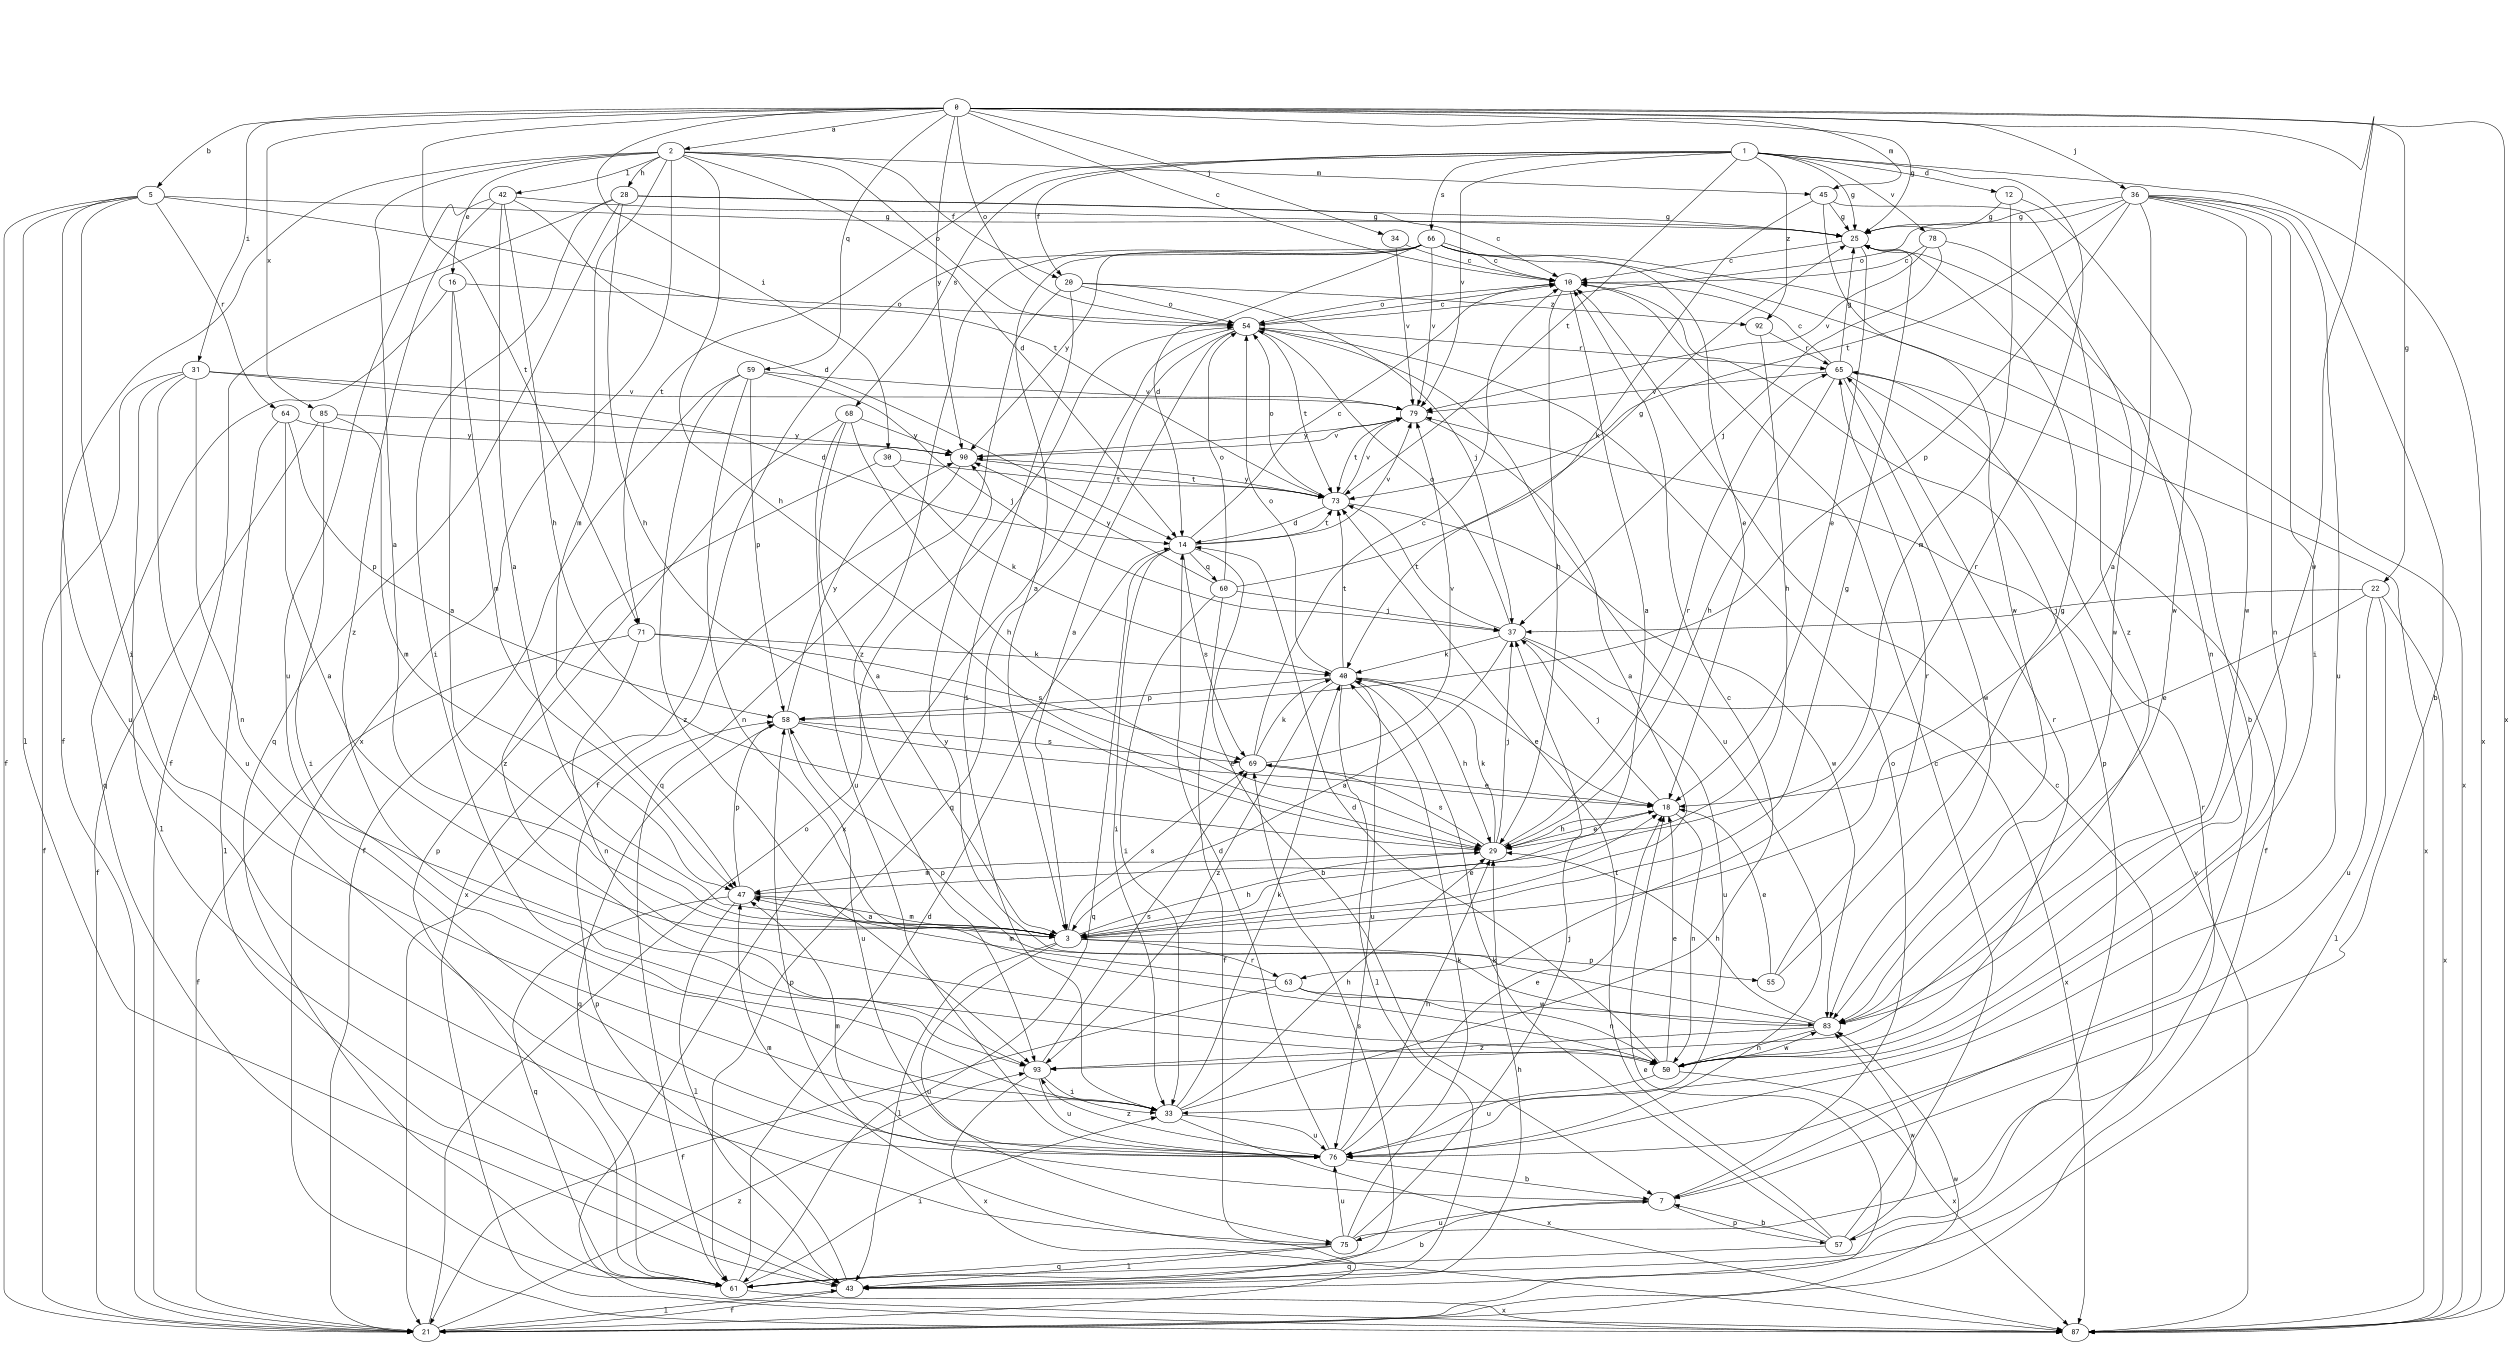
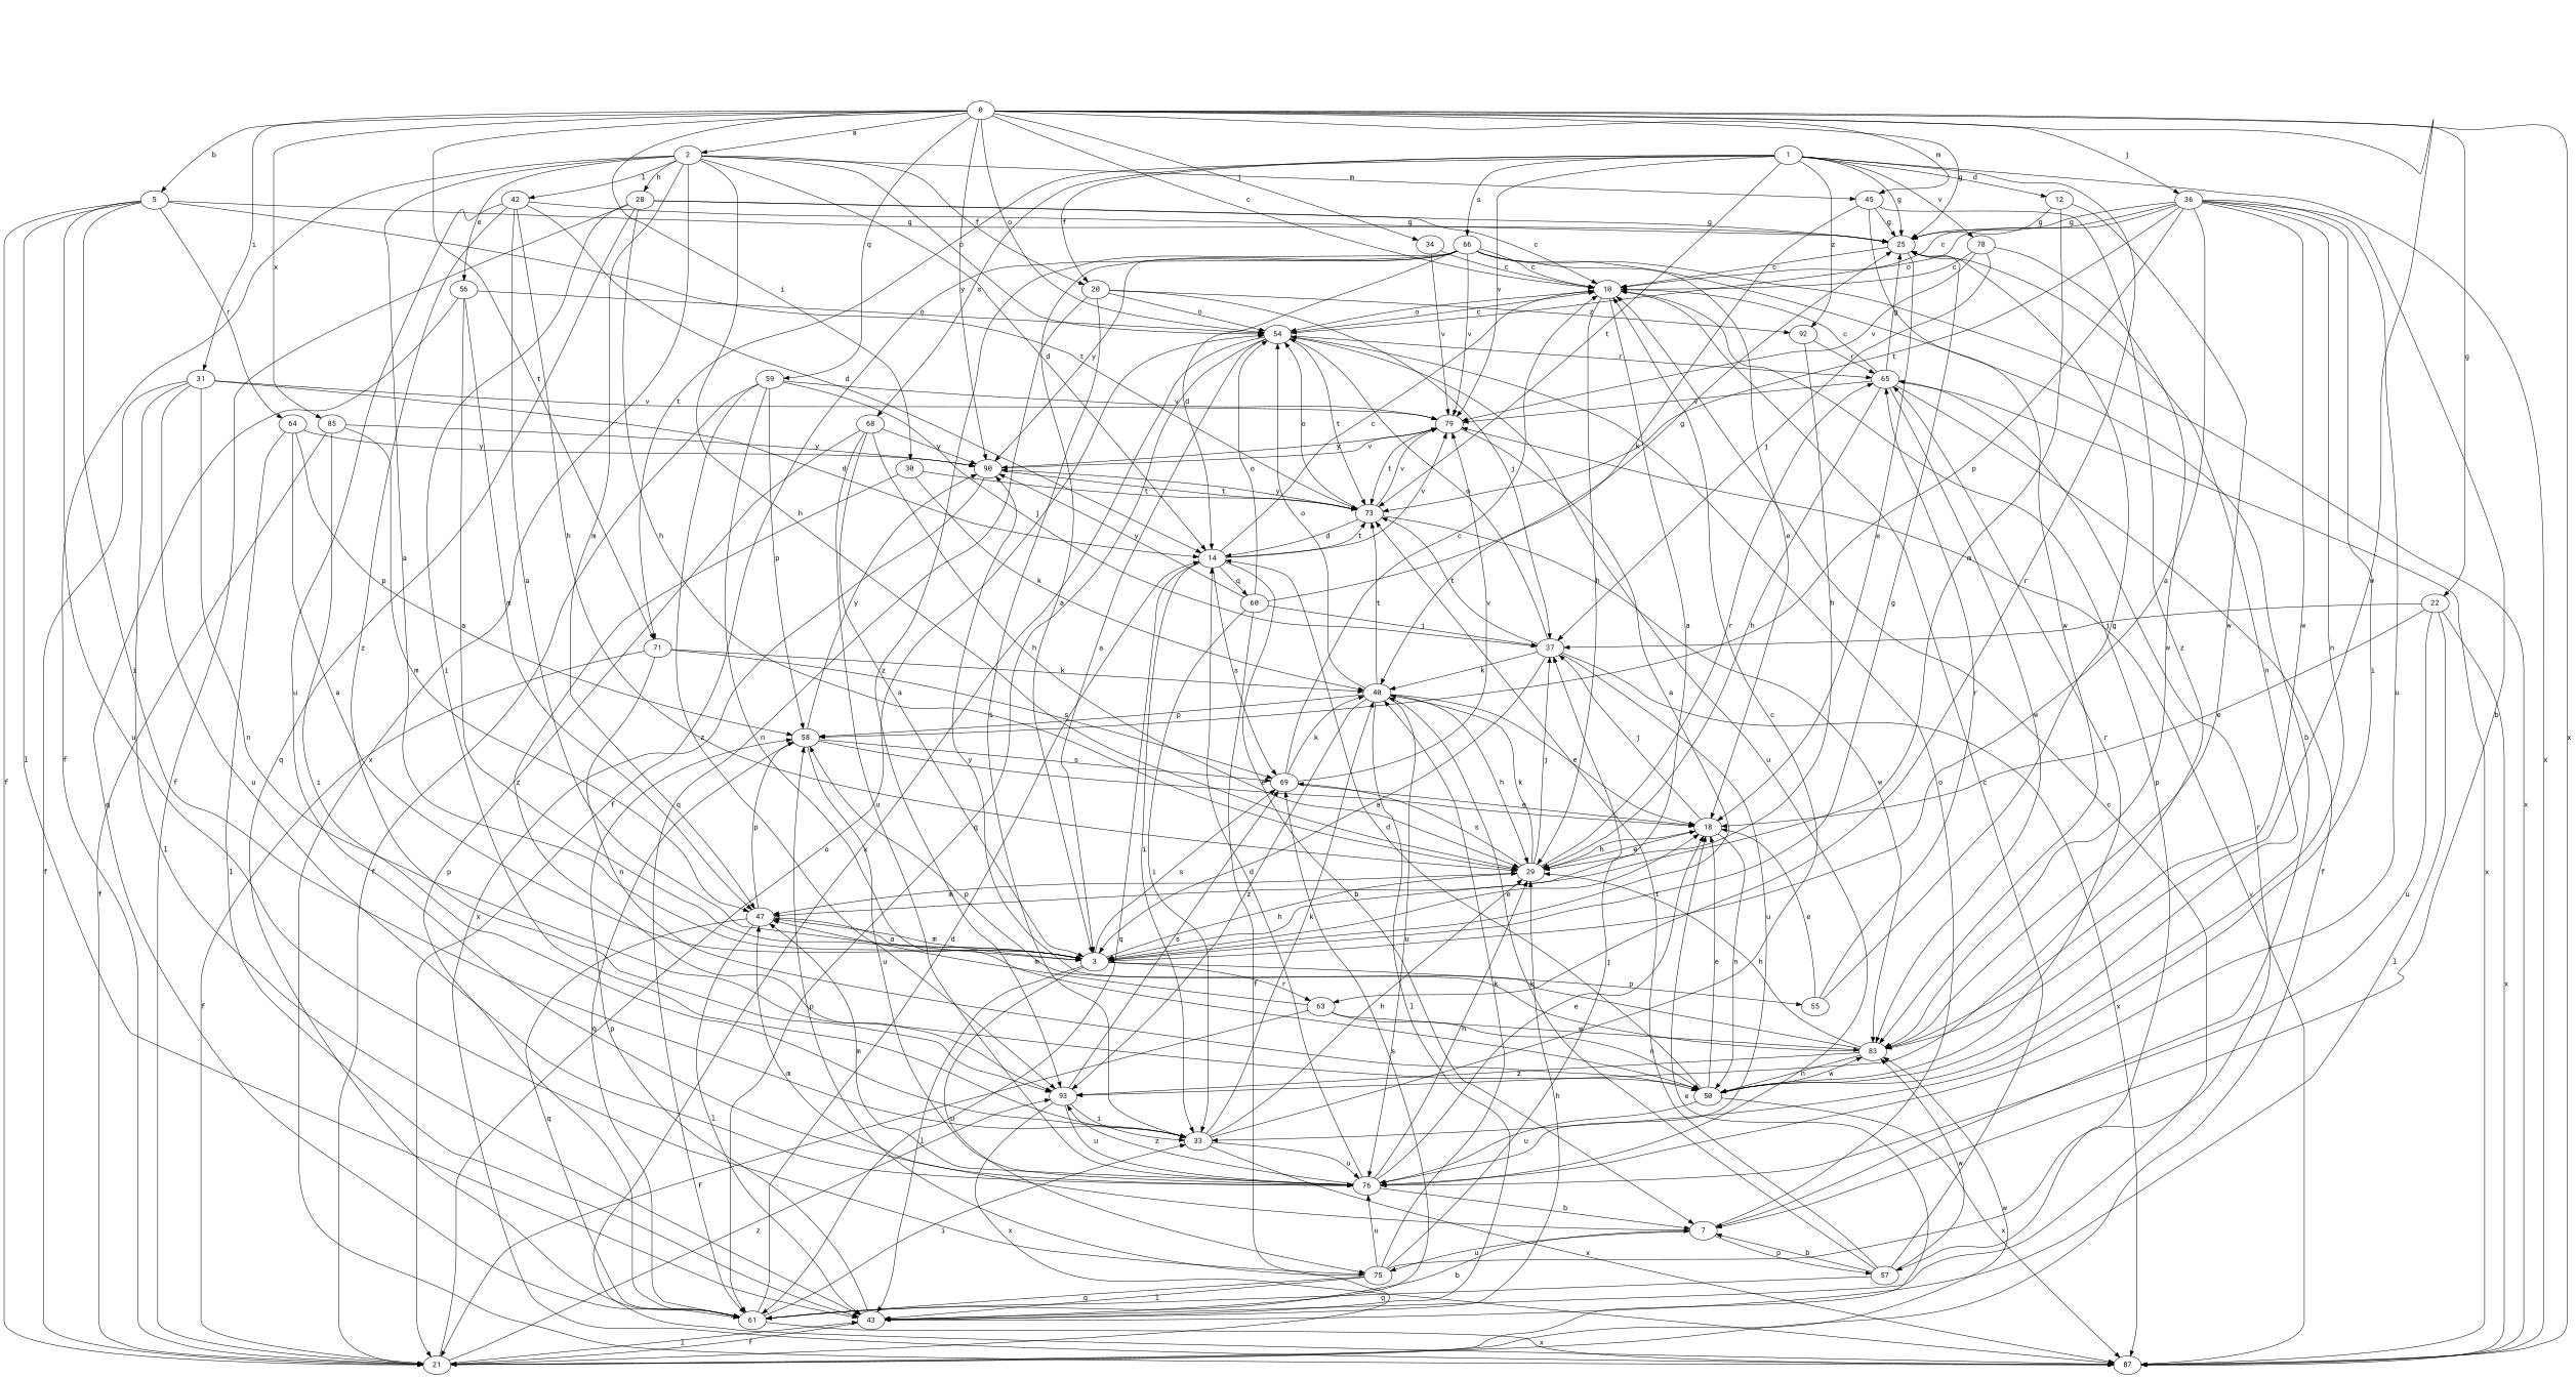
  strict digraph {
    fontname="Roboto Mono"
    node [fontname="Roboto Mono"]
    edge [fontname="Roboto Mono"]
    0
    2
    5
    10
    22
    25
    30
    31
    34
    36
    45
    54
    59
    71
    83
    85
    87
    90
    20
    3
    14
-   16
+   16 [label=56]
    21
    28
    29
    42
    47
    73
    43
    75
    33
    64
    57
    18
    37
    76
    50
    93
    40
    79
    7
    58
    61
    65
    69
    1
    12
    63
    66
    68
    78
    92
    55
    60
    0 -> 2 [label=a]
    0 -> 5 [label=b]
    0 -> 10 [label=c]
    0 -> 22 [label=g]
    0 -> 25 [label=g]
    0 -> 30 [label=i]
    0 -> 31 [label=i]
    0 -> 34 [label=j]
    0 -> 36 [label=j]
    0 -> 45 [label=m]
    0 -> 54 [label=o]
    0 -> 59 [label=q]
    0 -> 71 [label=t]
    0 -> 83 [label=w]
    0 -> 85 [label=x]
    0 -> 87 [label=x]
    0 -> 90 [label=y]
    2 -> 45 [label=m]
    2 -> 54 [label=o]
    2 -> 87 [label=x]
    2 -> 20 [label=f]
    2 -> 3 [label=a]
    2 -> 14 [label=d]
    2 -> 16 [label=e]
    2 -> 21 [label=f]
    2 -> 28 [label=h]
    2 -> 29 [label=h]
    2 -> 42 [label=l]
    2 -> 47 [label=m]
    5 -> 25 [label=g]
    5 -> 21 [label=f]
    5 -> 73 [label=t]
    5 -> 43 [label=l]
    5 -> 75 [label=u]
    5 -> 33 [label=i]
    5 -> 64 [label=r]
    10 -> 54 [label=o]
    10 -> 3 [label=a]
    10 -> 29 [label=h]
    10 -> 57 [label=p]
    22 -> 87 [label=x]
    22 -> 43 [label=l]
    22 -> 18 [label=e]
    22 -> 37 [label=j]
    22 -> 76 [label=u]
    25 -> 10 [label=c]
    25 -> 18 [label=e]
    25 -> 50 [label=n]
    30 -> 73 [label=t]
    30 -> 93 [label=z]
    30 -> 40 [label=k]
    31 -> 14 [label=d]
    31 -> 21 [label=f]
    31 -> 43 [label=l]
    31 -> 76 [label=u]
    31 -> 50 [label=n]
    31 -> 79 [label=v]
    34 -> 10 [label=c]
    34 -> 79 [label=v]
+   36 -> 10 [label=c]
    36 -> 25 [label=g]
    36 -> 54 [label=o]
    36 -> 83 [label=w]
    36 -> 3 [label=a]
    36 -> 73 [label=t]
    36 -> 33 [label=i]
    36 -> 76 [label=u]
    36 -> 50 [label=n]
    36 -> 7 [label=b]
    36 -> 58 [label=p]
    45 -> 25 [label=g]
    45 -> 83 [label=w]
    45 -> 93 [label=z]
    45 -> 40 [label=k]
    54 -> 10 [label=c]
    54 -> 87 [label=x]
    54 -> 3 [label=a]
    54 -> 73 [label=t]
    54 -> 76 [label=u]
    54 -> 61 [label=q]
    54 -> 65 [label=r]
    59 -> 21 [label=f]
    59 -> 37 [label=j]
    59 -> 50 [label=n]
    59 -> 93 [label=z]
    59 -> 79 [label=v]
    59 -> 58 [label=p]
    71 -> 21 [label=f]
    71 -> 50 [label=n]
    71 -> 40 [label=k]
    71 -> 69 [label=s]
    83 -> 90 [label=y]
    83 -> 29 [label=h]
    83 -> 50 [label=n]
    83 -> 93 [label=z]
    83 -> 58 [label=p]
    85 -> 90 [label=y]
    85 -> 21 [label=f]
    85 -> 47 [label=m]
    85 -> 33 [label=i]
    87 -> 79 [label=v]
    90 -> 87 [label=x]
    90 -> 73 [label=t]
    90 -> 79 [label=v]
    20 -> 54 [label=o]
    20 -> 33 [label=i]
    20 -> 37 [label=j]
    20 -> 61 [label=q]
    20 -> 92 [label=z]
    3 -> 25 [label=g]
    3 -> 29 [label=h]
    3 -> 47 [label=m]
    3 -> 43 [label=l]
    3 -> 75 [label=u]
    3 -> 18 [label=e]
    3 -> 69 [label=s]
    3 -> 63 [label=r]
    3 -> 55 [label=p]
    14 -> 10 [label=c]
    14 -> 73 [label=t]
    14 -> 33 [label=i]
    14 -> 79 [label=v]
    14 -> 7 [label=b]
    14 -> 61 [label=q]
    14 -> 69 [label=s]
    14 -> 60 [label=q]
    16 -> 54 [label=o]
    16 -> 3 [label=a]
    16 -> 47 [label=m]
    16 -> 61 [label=q]
    21 -> 54 [label=o]
    21 -> 83 [label=w]
    21 -> 43 [label=l]
    21 -> 18 [label=e]
    21 -> 93 [label=z]
    28 -> 10 [label=c]
    28 -> 25 [label=g]
    28 -> 21 [label=f]
    28 -> 29 [label=h]
    28 -> 33 [label=i]
    28 -> 61 [label=q]
    29 -> 47 [label=m]
    29 -> 18 [label=e]
    29 -> 37 [label=j]
    29 -> 40 [label=k]
    29 -> 65 [label=r]
    29 -> 69 [label=s]
    42 -> 25 [label=g]
    42 -> 3 [label=a]
    42 -> 14 [label=d]
    42 -> 29 [label=h]
    42 -> 76 [label=u]
    42 -> 93 [label=z]
    47 -> 3 [label=a]
    47 -> 43 [label=l]
    47 -> 58 [label=p]
    47 -> 61 [label=q]
    73 -> 54 [label=o]
    73 -> 83 [label=w]
    73 -> 90 [label=y]
    73 -> 14 [label=d]
    73 -> 79 [label=v]
    43 -> 10 [label=c]
    43 -> 21 [label=f]
    43 -> 29 [label=h]
    43 -> 58 [label=p]
    43 -> 69 [label=s]
    75 -> 43 [label=l]
    75 -> 37 [label=j]
    75 -> 76 [label=u]
    75 -> 40 [label=k]
    75 -> 58 [label=p]
    75 -> 61 [label=q]
    75 -> 65 [label=r]
    33 -> 10 [label=c]
    33 -> 87 [label=x]
    33 -> 29 [label=h]
    33 -> 76 [label=u]
    33 -> 40 [label=k]
    64 -> 90 [label=y]
    64 -> 3 [label=a]
    64 -> 43 [label=l]
    64 -> 58 [label=p]
    57 -> 10 [label=c]
    57 -> 83 [label=w]
    57 -> 73 [label=t]
    57 -> 40 [label=k]
    57 -> 7 [label=b]
    57 -> 61 [label=q]
    18 -> 29 [label=h]
    18 -> 37 [label=j]
    18 -> 50 [label=n]
    37 -> 54 [label=o]
    37 -> 87 [label=x]
    37 -> 3 [label=a]
    37 -> 73 [label=t]
    37 -> 76 [label=u]
    37 -> 40 [label=k]
    76 -> 14 [label=d]
    76 -> 29 [label=h]
    76 -> 47 [label=m]
    76 -> 18 [label=e]
    76 -> 93 [label=z]
    76 -> 7 [label=b]
    50 -> 83 [label=w]
    50 -> 87 [label=x]
    50 -> 14 [label=d]
    50 -> 18 [label=e]
    50 -> 76 [label=u]
    50 -> 65 [label=r]
    93 -> 87 [label=x]
    93 -> 33 [label=i]
    93 -> 76 [label=u]
    93 -> 69 [label=s]
    40 -> 54 [label=o]
    40 -> 29 [label=h]
    40 -> 73 [label=t]
    40 -> 43 [label=l]
    40 -> 18 [label=e]
    40 -> 76 [label=u]
    40 -> 93 [label=z]
    40 -> 58 [label=p]
    79 -> 90 [label=y]
    79 -> 3 [label=a]
    79 -> 73 [label=t]
    7 -> 54 [label=o]
    7 -> 47 [label=m]
    7 -> 75 [label=u]
    7 -> 57 [label=p]
    58 -> 90 [label=y]
    58 -> 18 [label=e]
    58 -> 76 [label=u]
    58 -> 61 [label=q]
    58 -> 69 [label=s]
    61 -> 87 [label=x]
    61 -> 14 [label=d]
    61 -> 33 [label=i]
    61 -> 7 [label=b]
    65 -> 10 [label=c]
    65 -> 25 [label=g]
    65 -> 83 [label=w]
    65 -> 87 [label=x]
    65 -> 21 [label=f]
    65 -> 29 [label=h]
    65 -> 79 [label=v]
    69 -> 10 [label=c]
    69 -> 18 [label=e]
    69 -> 40 [label=k]
    69 -> 79 [label=v]
    1 -> 25 [label=g]
    1 -> 71 [label=t]
    1 -> 87 [label=x]
    1 -> 20 [label=f]
    1 -> 73 [label=t]
    1 -> 79 [label=v]
    1 -> 12 [label=d]
    1 -> 63 [label=r]
    1 -> 66 [label=s]
    1 -> 68 [label=s]
    1 -> 78 [label=v]
    1 -> 92 [label=z]
    12 -> 25 [label=g]
    12 -> 83 [label=w]
    12 -> 47 [label=m]
    63 -> 83 [label=w]
    63 -> 21 [label=f]
    63 -> 47 [label=m]
    63 -> 50 [label=n]
    66 -> 10 [label=c]
    66 -> 87 [label=x]
    66 -> 90 [label=y]
    66 -> 3 [label=a]
    66 -> 14 [label=d]
    66 -> 21 [label=f]
    66 -> 18 [label=e]
    66 -> 93 [label=z]
    66 -> 79 [label=v]
    66 -> 7 [label=b]
    68 -> 90 [label=y]
    68 -> 3 [label=a]
    68 -> 29 [label=h]
    68 -> 76 [label=u]
    68 -> 61 [label=p]
    78 -> 10 [label=c]
    78 -> 83 [label=w]
    78 -> 37 [label=j]
    78 -> 79 [label=v]
    92 -> 29 [label=h]
    92 -> 65 [label=r]
    55 -> 25 [label=g]
    55 -> 18 [label=e]
    55 -> 65 [label=r]
    60 -> 25 [label=g]
    60 -> 54 [label=o]
    60 -> 90 [label=y]
    60 -> 21 [label=f]
    60 -> 33 [label=i]
    60 -> 37 [label=j]
  }
